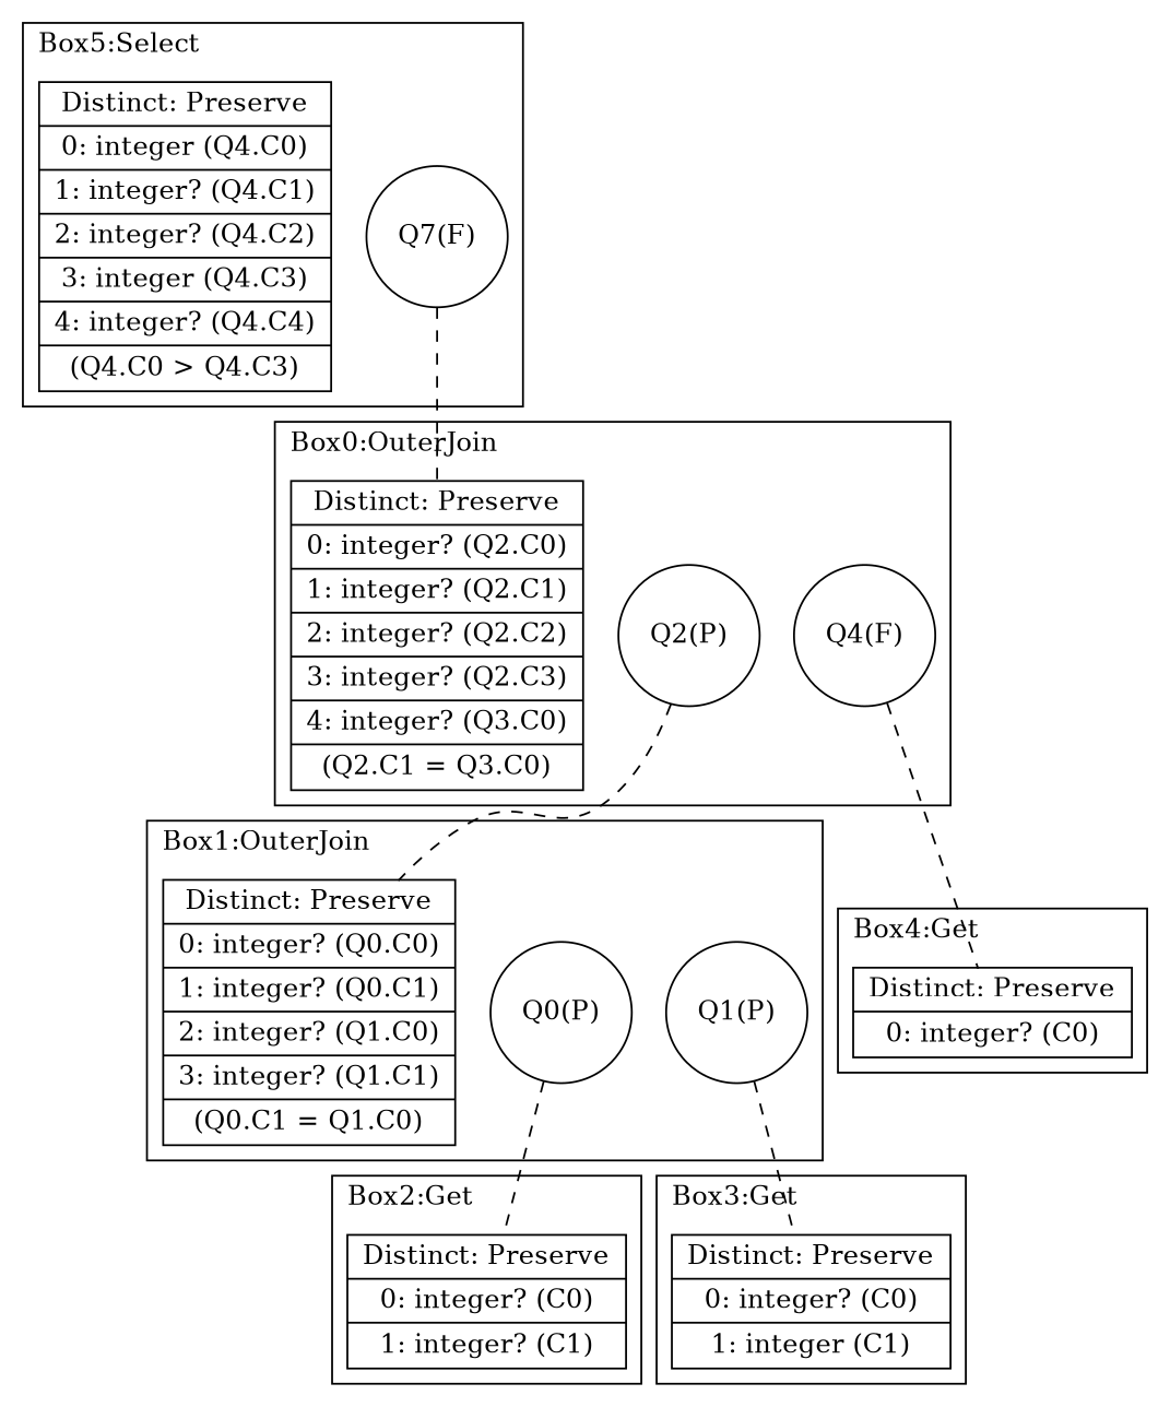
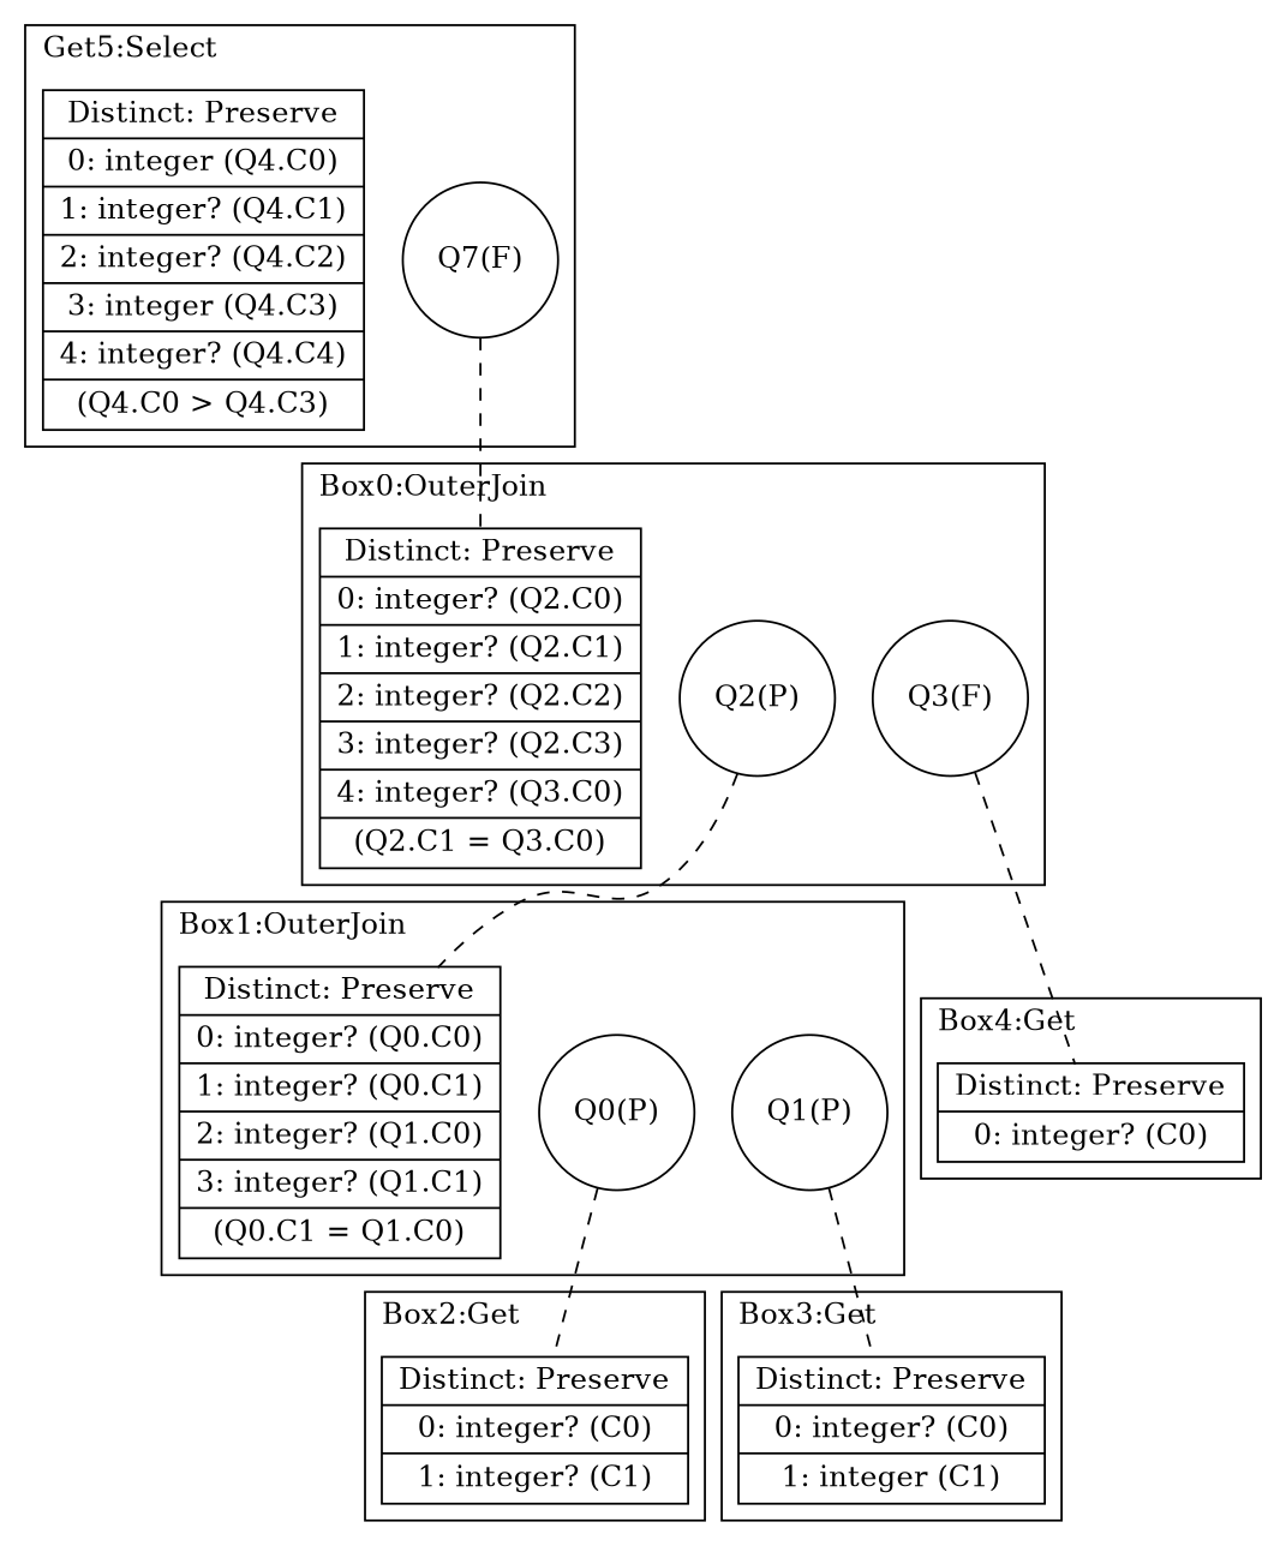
  digraph {
    compound=true
    labeljust=l
    node [shape=record]
    edge [arrowhead=none style=dashed]
    n1 [label="Q7(F)" shape=circle]
    n2 [label="{ Distinct: Preserve| 0: integer (Q4.C0)| 1: integer? (Q4.C1)| 2: integer? (Q4.C2)| 3: integer (Q4.C3)| 4: integer? (Q4.C4)| (Q4.C0 \> Q4.C3) }"]
    n3 [label="Q2(P)" shape=circle]
-   n4 [label="Q4(F)" shape=circle]
+   n4 [label="Q3(F)" shape=circle]
    n5 [label="{ Distinct: Preserve| 0: integer? (Q2.C0)| 1: integer? (Q2.C1)| 2: integer? (Q2.C2)| 3: integer? (Q2.C3)| 4: integer? (Q3.C0)| (Q2.C1 = Q3.C0) }"]
    n6 [label="Q0(P)" shape=circle]
    n7 [label="Q1(P)" shape=circle]
    n8 [label="{ Distinct: Preserve| 0: integer? (Q0.C0)| 1: integer? (Q0.C1)| 2: integer? (Q1.C0)| 3: integer? (Q1.C1)| (Q0.C1 = Q1.C0) }"]
    n9 [label="{ Distinct: Preserve| 0: integer? (C0)| 1: integer? (C1) }"]
    n10 [label="{ Distinct: Preserve| 0: integer? (C0)| 1: integer (C1) }"]
    n11 [label="{ Distinct: Preserve| 0: integer? (C0) }"]
    subgraph cluster_1 {
-     label="Box5:Select"
+     label="Get5:Select"
      n2
      subgraph sub_2 {
        label="Box5:Select"
        rank=same
        n1
      }
    }
    subgraph cluster_3 {
      label="Box0:OuterJoin"
      n5
      subgraph sub_4 {
        label="Box0:OuterJoin"
        rank=same
        n3
        n4
      }
    }
    subgraph cluster_5 {
      label="Box1:OuterJoin"
      n8
      subgraph sub_6 {
        label="Box1:OuterJoin"
        rank=same
        n6
        n7
      }
    }
    subgraph cluster_7 {
      label="Box2:Get"
      n9
      subgraph sub_8 {
        label="Box2:Get"
        rank=same
      }
    }
    subgraph cluster_9 {
      label="Box3:Get"
      n10
      subgraph sub_10 {
        label="Box3:Get"
        rank=same
      }
    }
    subgraph cluster_11 {
      label="Box4:Get"
      n11
      subgraph sub_12 {
        label="Box4:Get"
        rank=same
      }
    }
    n1 -> n5
    n3 -> n8
    n4 -> n11
    n6 -> n9
    n7 -> n10
  }
